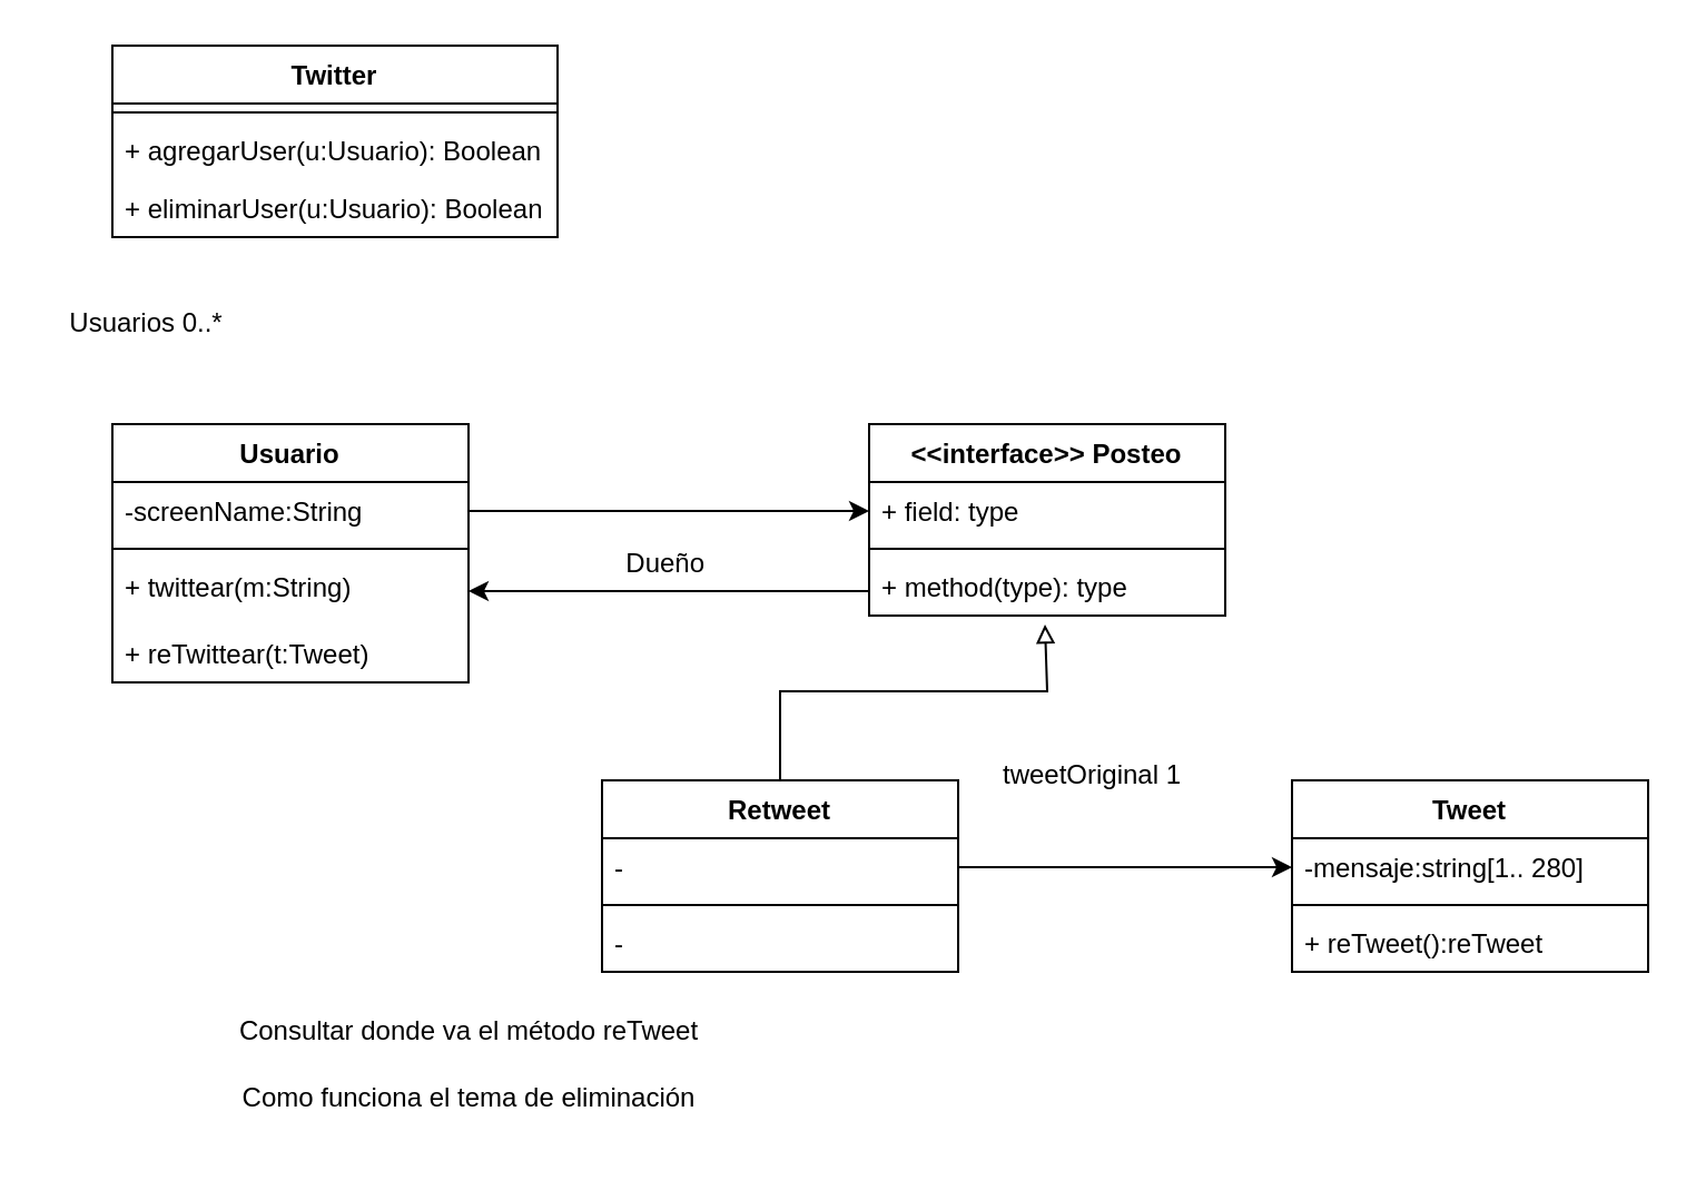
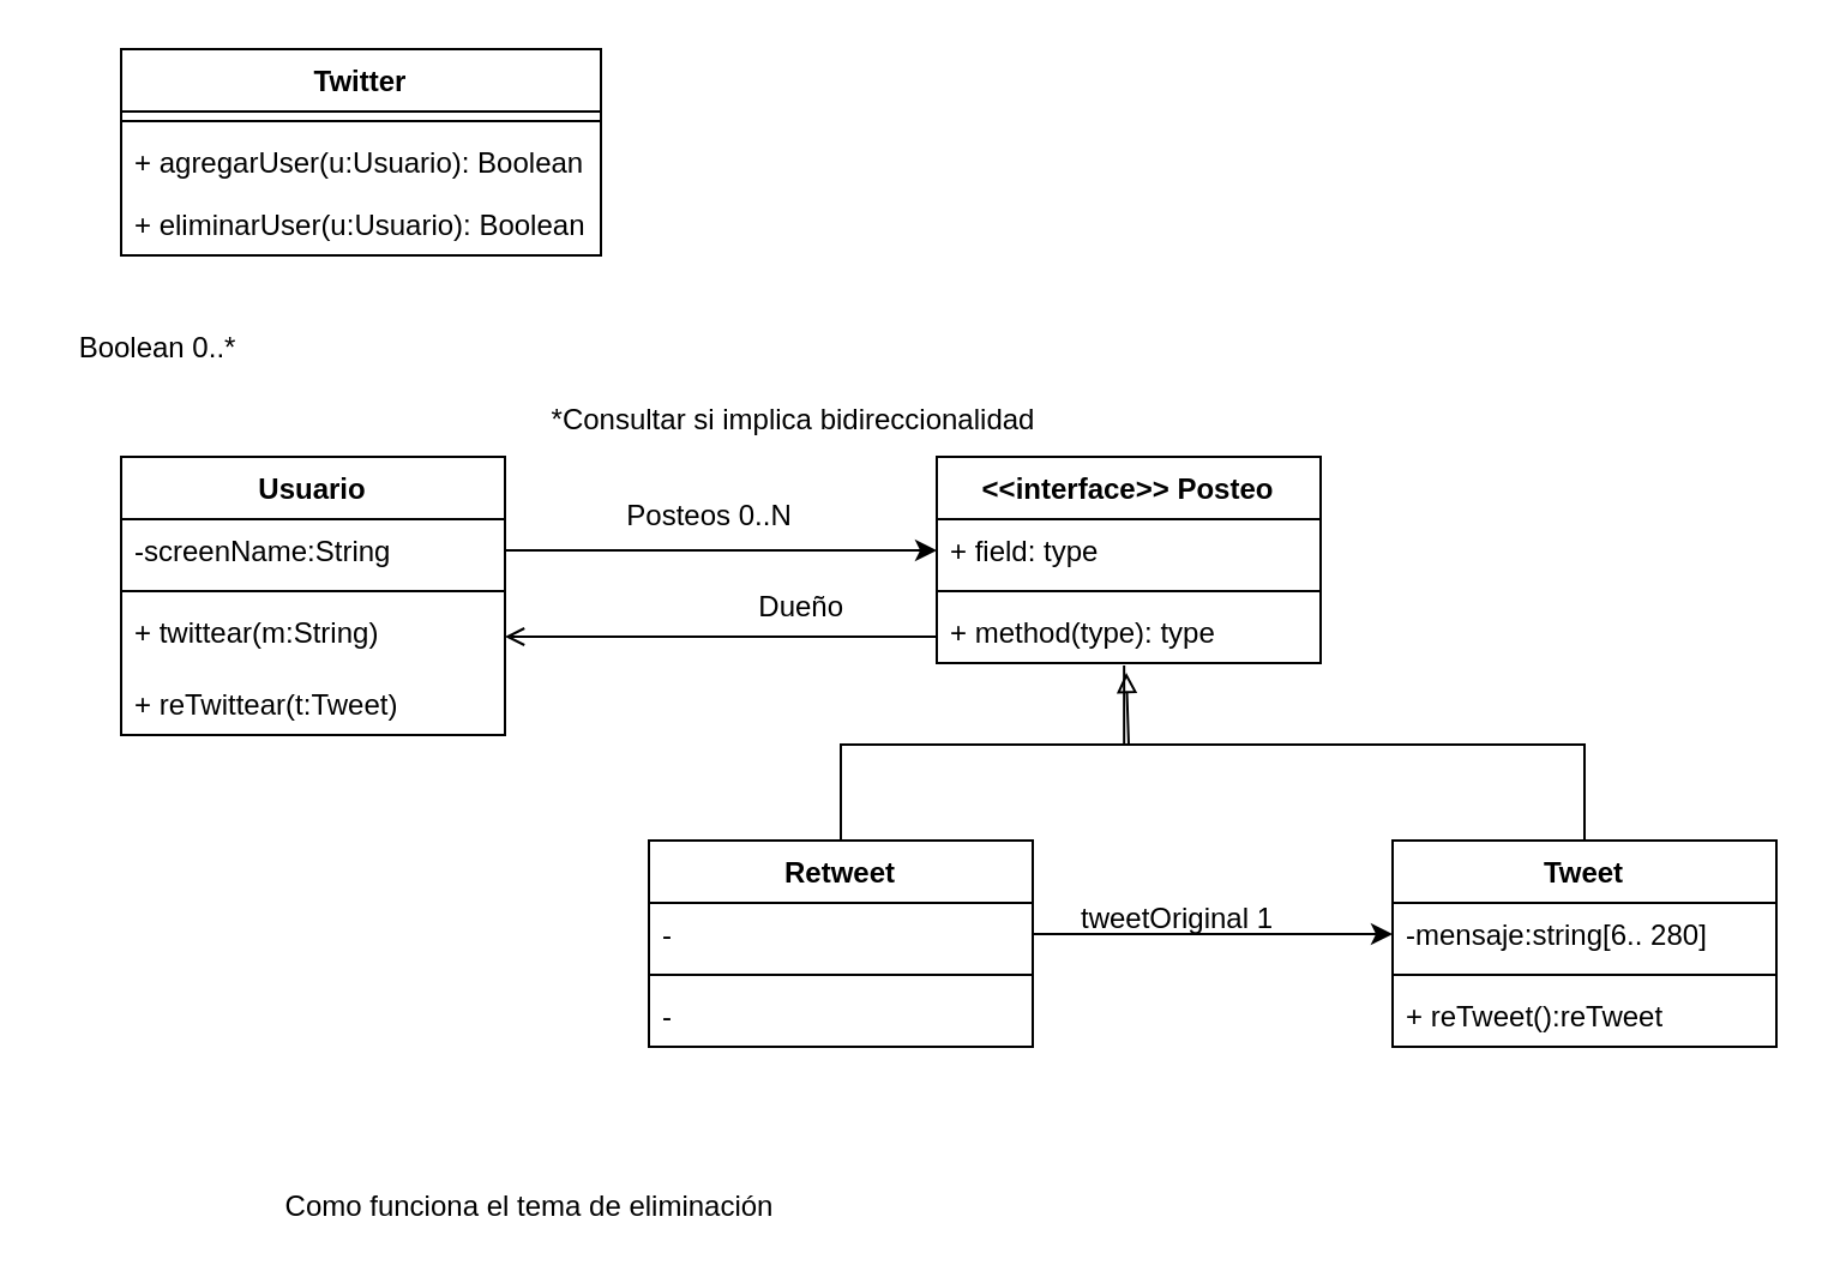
  <mxCell id="0" />
  <mxCell id="1" parent="0" />
  <mxCell id="2" value="Usuario" style="swimlane;fontStyle=1;align=center;verticalAlign=top;childLayout=stackLayout;horizontal=1;startSize=26;horizontalStack=0;resizeParent=1;resizeParentMax=0;resizeLast=0;collapsible=1;marginBottom=0;whiteSpace=wrap;html=1;" parent="1" vertex="1"><mxGeometry x="50" y="190" width="160" height="116" as="geometry" /></mxCell>
  <mxCell id="3" value="-screenName:String" style="text;strokeColor=none;fillColor=none;align=left;verticalAlign=top;spacingLeft=4;spacingRight=4;overflow=hidden;rotatable=0;points=[[0,0.5],[1,0.5]];portConstraint=eastwest;whiteSpace=wrap;html=1;" parent="2" vertex="1"><mxGeometry y="26" width="160" height="26" as="geometry" /></mxCell>
  <mxCell id="4" value="" style="line;strokeWidth=1;fillColor=none;align=left;verticalAlign=middle;spacingTop=-1;spacingLeft=3;spacingRight=3;rotatable=0;labelPosition=right;points=[];portConstraint=eastwest;strokeColor=inherit;" parent="2" vertex="1"><mxGeometry y="52" width="160" height="8" as="geometry" /></mxCell>
  <mxCell id="5" value="+ twittear(m:String)" style="text;strokeColor=none;fillColor=none;align=left;verticalAlign=top;spacingLeft=4;spacingRight=4;overflow=hidden;rotatable=0;points=[[0,0.5],[1,0.5]];portConstraint=eastwest;whiteSpace=wrap;html=1;" parent="2" vertex="1"><mxGeometry y="60" width="160" height="30" as="geometry" /></mxCell>
  <mxCell id="6" value="+ reTwittear(t:Tweet)" style="text;strokeColor=none;fillColor=none;align=left;verticalAlign=top;spacingLeft=4;spacingRight=4;overflow=hidden;rotatable=0;points=[[0,0.5],[1,0.5]];portConstraint=eastwest;whiteSpace=wrap;html=1;" vertex="1" parent="2"><mxGeometry y="90" width="160" height="26" as="geometry" /></mxCell>
  <mxCell id="7" value="&amp;lt;&amp;lt;interface&amp;gt;&amp;gt;&amp;nbsp;&lt;span style=&quot;background-color: initial;&quot;&gt;Posteo&lt;/span&gt;" style="swimlane;fontStyle=1;align=center;verticalAlign=top;childLayout=stackLayout;horizontal=1;startSize=26;horizontalStack=0;resizeParent=1;resizeParentMax=0;resizeLast=0;collapsible=1;marginBottom=0;whiteSpace=wrap;html=1;" parent="1" vertex="1"><mxGeometry x="390" y="190" width="160" height="86" as="geometry" /></mxCell>
  <mxCell id="8" value="+ field: type" style="text;strokeColor=none;fillColor=none;align=left;verticalAlign=top;spacingLeft=4;spacingRight=4;overflow=hidden;rotatable=0;points=[[0,0.5],[1,0.5]];portConstraint=eastwest;whiteSpace=wrap;html=1;" parent="7" vertex="1"><mxGeometry y="26" width="160" height="26" as="geometry" /></mxCell>
  <mxCell id="9" value="" style="line;strokeWidth=1;fillColor=none;align=left;verticalAlign=middle;spacingTop=-1;spacingLeft=3;spacingRight=3;rotatable=0;labelPosition=right;points=[];portConstraint=eastwest;strokeColor=inherit;" parent="7" vertex="1"><mxGeometry y="52" width="160" height="8" as="geometry" /></mxCell>
  <mxCell id="10" value="+ method(type): type" style="text;strokeColor=none;fillColor=none;align=left;verticalAlign=top;spacingLeft=4;spacingRight=4;overflow=hidden;rotatable=0;points=[[0,0.5],[1,0.5]];portConstraint=eastwest;whiteSpace=wrap;html=1;" parent="7" vertex="1"><mxGeometry y="60" width="160" height="26" as="geometry" /></mxCell>
  <mxCell id="11" value="Retweet" style="swimlane;fontStyle=1;align=center;verticalAlign=top;childLayout=stackLayout;horizontal=1;startSize=26;horizontalStack=0;resizeParent=1;resizeParentMax=0;resizeLast=0;collapsible=1;marginBottom=0;whiteSpace=wrap;html=1;" parent="1" vertex="1"><mxGeometry x="270" y="350" width="160" height="86" as="geometry" /></mxCell>
  <mxCell id="12" value="-" style="text;strokeColor=none;fillColor=none;align=left;verticalAlign=top;spacingLeft=4;spacingRight=4;overflow=hidden;rotatable=0;points=[[0,0.5],[1,0.5]];portConstraint=eastwest;whiteSpace=wrap;html=1;" parent="11" vertex="1"><mxGeometry y="26" width="160" height="26" as="geometry" /></mxCell>
  <mxCell id="13" value="" style="line;strokeWidth=1;fillColor=none;align=left;verticalAlign=middle;spacingTop=-1;spacingLeft=3;spacingRight=3;rotatable=0;labelPosition=right;points=[];portConstraint=eastwest;strokeColor=inherit;" parent="11" vertex="1"><mxGeometry y="52" width="160" height="8" as="geometry" /></mxCell>
  <mxCell id="14" value="-" style="text;strokeColor=none;fillColor=none;align=left;verticalAlign=top;spacingLeft=4;spacingRight=4;overflow=hidden;rotatable=0;points=[[0,0.5],[1,0.5]];portConstraint=eastwest;whiteSpace=wrap;html=1;" parent="11" vertex="1"><mxGeometry y="60" width="160" height="26" as="geometry" /></mxCell>
  <mxCell id="15" style="edgeStyle=orthogonalEdgeStyle;rounded=0;orthogonalLoop=1;jettySize=auto;html=1;exitX=1;exitY=0.5;exitDx=0;exitDy=0;entryX=0;entryY=0.5;entryDx=0;entryDy=0;endArrow=classic;endFill=1;" parent="1" source="3" edge="1"><mxGeometry relative="1" as="geometry"><mxPoint x="390" y="229" as="targetPoint" /></mxGeometry></mxCell>
  <mxCell id="16" value="Tweet" style="swimlane;fontStyle=1;align=center;verticalAlign=top;childLayout=stackLayout;horizontal=1;startSize=26;horizontalStack=0;resizeParent=1;resizeParentMax=0;resizeLast=0;collapsible=1;marginBottom=0;whiteSpace=wrap;html=1;" parent="1" vertex="1"><mxGeometry x="580" y="350" width="160" height="86" as="geometry" /></mxCell>
- <mxCell id="17" value="-mensaje:string[1.. 280]" style="text;strokeColor=none;fillColor=none;align=left;verticalAlign=top;spacingLeft=4;spacingRight=4;overflow=hidden;rotatable=0;points=[[0,0.5],[1,0.5]];portConstraint=eastwest;whiteSpace=wrap;html=1;" parent="16" vertex="1"><mxGeometry y="26" width="160" height="26" as="geometry" /></mxCell>
+ <mxCell id="17" value="-mensaje:string[6.. 280]" style="text;strokeColor=none;fillColor=none;align=left;verticalAlign=top;spacingLeft=4;spacingRight=4;overflow=hidden;rotatable=0;points=[[0,0.5],[1,0.5]];portConstraint=eastwest;whiteSpace=wrap;html=1;" parent="16" vertex="1"><mxGeometry y="26" width="160" height="26" as="geometry" /></mxCell>
  <mxCell id="18" value="" style="line;strokeWidth=1;fillColor=none;align=left;verticalAlign=middle;spacingTop=-1;spacingLeft=3;spacingRight=3;rotatable=0;labelPosition=right;points=[];portConstraint=eastwest;strokeColor=inherit;" parent="16" vertex="1"><mxGeometry y="52" width="160" height="8" as="geometry" /></mxCell>
  <mxCell id="19" value="+ reTweet():reTweet" style="text;strokeColor=none;fillColor=none;align=left;verticalAlign=top;spacingLeft=4;spacingRight=4;overflow=hidden;rotatable=0;points=[[0,0.5],[1,0.5]];portConstraint=eastwest;whiteSpace=wrap;html=1;" parent="16" vertex="1"><mxGeometry y="60" width="160" height="26" as="geometry" /></mxCell>
  <mxCell id="20" style="edgeStyle=orthogonalEdgeStyle;rounded=0;orthogonalLoop=1;jettySize=auto;html=1;exitX=1;exitY=0.5;exitDx=0;exitDy=0;entryX=0;entryY=0.5;entryDx=0;entryDy=0;" parent="1" source="12" target="17" edge="1"><mxGeometry relative="1" as="geometry"><mxPoint x="580" y="415" as="targetPoint" /></mxGeometry></mxCell>
- <mxCell id="21" value="tweetOriginal 1&lt;div&gt;&lt;br&gt;&lt;/div&gt;" style="text;html=1;align=center;verticalAlign=middle;resizable=0;points=[];autosize=1;strokeColor=none;fillColor=none;" parent="1" vertex="1"><mxGeometry x="440" y="335" width="100" height="40" as="geometry" /></mxCell>
- <mxCell id="23" style="edgeStyle=orthogonalEdgeStyle;rounded=0;orthogonalLoop=1;jettySize=auto;html=1;exitX=0;exitY=0.5;exitDx=0;exitDy=0;entryX=1;entryY=0.5;entryDx=0;entryDy=0;" parent="1" source="10" target="5" edge="1"><mxGeometry relative="1" as="geometry"><Array as="points"><mxPoint x="390" y="265" /></Array></mxGeometry></mxCell>
- <mxCell id="24" value="Dueño&amp;nbsp;" style="text;html=1;align=center;verticalAlign=middle;resizable=0;points=[];autosize=1;strokeColor=none;fillColor=none;" parent="1" vertex="1"><mxGeometry x="270" y="238" width="60" height="30" as="geometry" /></mxCell>
+ <mxCell id="21" value="tweetOriginal 1&lt;div&gt;&lt;br&gt;&lt;/div&gt;" style="text;html=1;align=center;verticalAlign=middle;resizable=0;points=[];autosize=1;strokeColor=none;fillColor=none;" parent="1" vertex="1"><mxGeometry x="440" y="370" width="100" height="40" as="geometry" /></mxCell>
+ <mxCell id="22" value="Posteos 0..N" style="text;html=1;align=center;verticalAlign=middle;resizable=0;points=[];autosize=1;strokeColor=none;fillColor=none;" parent="1" vertex="1"><mxGeometry x="250" y="200" width="90" height="30" as="geometry" /></mxCell>
+ <mxCell id="23" style="edgeStyle=orthogonalEdgeStyle;rounded=0;orthogonalLoop=1;jettySize=auto;html=1;exitX=0;exitY=0.5;exitDx=0;exitDy=0;entryX=1;entryY=0.5;entryDx=0;entryDy=0;endArrow=open;" parent="1" source="10" target="5" edge="1"><mxGeometry relative="1" as="geometry"><Array as="points"><mxPoint x="390" y="265" /></Array></mxGeometry></mxCell>
+ <mxCell id="24" value="Dueño&amp;nbsp;" style="text;html=1;align=center;verticalAlign=middle;resizable=0;points=[];autosize=1;strokeColor=none;fillColor=none;" parent="1" vertex="1"><mxGeometry x="305" y="238" width="60" height="30" as="geometry" /></mxCell>
+ <mxCell id="25" value="*Consultar si implica bidireccionalidad" style="text;html=1;align=center;verticalAlign=middle;resizable=0;points=[];autosize=1;strokeColor=none;fillColor=none;" parent="1" vertex="1"><mxGeometry x="220" y="160" width="220" height="30" as="geometry" /></mxCell>
  <mxCell id="26" style="edgeStyle=orthogonalEdgeStyle;rounded=0;orthogonalLoop=1;jettySize=auto;html=1;exitX=0.5;exitY=0;exitDx=0;exitDy=0;endArrow=block;endFill=0;" parent="1" source="11" edge="1"><mxGeometry relative="1" as="geometry"><mxPoint x="469" y="280" as="targetPoint" /><Array as="points"><mxPoint x="350" y="310" /><mxPoint x="470" y="310" /></Array></mxGeometry></mxCell>
+ <mxCell id="27" style="edgeStyle=orthogonalEdgeStyle;rounded=0;orthogonalLoop=1;jettySize=auto;html=1;exitX=0.5;exitY=0;exitDx=0;exitDy=0;entryX=0.488;entryY=1.038;entryDx=0;entryDy=0;entryPerimeter=0;endArrow=none;endFill=0;" parent="1" source="16" target="10" edge="1"><mxGeometry relative="1" as="geometry"><Array as="points"><mxPoint x="660" y="310" /><mxPoint x="468" y="310" /></Array></mxGeometry></mxCell>
  <mxCell id="28" value="Twitter" style="swimlane;fontStyle=1;align=center;verticalAlign=top;childLayout=stackLayout;horizontal=1;startSize=26;horizontalStack=0;resizeParent=1;resizeParentMax=0;resizeLast=0;collapsible=1;marginBottom=0;whiteSpace=wrap;html=1;" parent="1" vertex="1"><mxGeometry x="50" y="20" width="200" height="86" as="geometry" /></mxCell>
  <mxCell id="29" value="" style="line;strokeWidth=1;fillColor=none;align=left;verticalAlign=middle;spacingTop=-1;spacingLeft=3;spacingRight=3;rotatable=0;labelPosition=right;points=[];portConstraint=eastwest;strokeColor=inherit;" parent="28" vertex="1"><mxGeometry y="26" width="200" height="8" as="geometry" /></mxCell>
  <mxCell id="30" value="+ agregarUser(u:Usuario): Boolean" style="text;strokeColor=none;fillColor=none;align=left;verticalAlign=top;spacingLeft=4;spacingRight=4;overflow=hidden;rotatable=0;points=[[0,0.5],[1,0.5]];portConstraint=eastwest;whiteSpace=wrap;html=1;" parent="28" vertex="1"><mxGeometry y="34" width="200" height="26" as="geometry" /></mxCell>
  <mxCell id="31" value="+ eliminarUser(u:Usuario): Boolean" style="text;strokeColor=none;fillColor=none;align=left;verticalAlign=top;spacingLeft=4;spacingRight=4;overflow=hidden;rotatable=0;points=[[0,0.5],[1,0.5]];portConstraint=eastwest;whiteSpace=wrap;html=1;" parent="28" vertex="1"><mxGeometry y="60" width="200" height="26" as="geometry" /></mxCell>
- <mxCell id="32" value="Usuarios 0..*" style="text;html=1;align=center;verticalAlign=middle;resizable=0;points=[];autosize=1;strokeColor=none;fillColor=none;" parent="1" vertex="1"><mxGeometry x="20" y="130" width="90" height="30" as="geometry" /></mxCell>
- <mxCell id="33" value="Consultar donde va el método reTweet" style="text;html=1;align=center;verticalAlign=middle;resizable=0;points=[];autosize=1;strokeColor=none;fillColor=none;" vertex="1" parent="1"><mxGeometry x="95" y="448" width="230" height="30" as="geometry" /></mxCell>
- <mxCell id="34" value="Como funciona el tema de eliminación" style="text;html=1;align=center;verticalAlign=middle;resizable=0;points=[];autosize=1;strokeColor=none;fillColor=none;" vertex="1" parent="1"><mxGeometry x="95" y="478" width="230" height="30" as="geometry" /></mxCell>
+ <mxCell id="32" value="Boolean 0..*" style="text;html=1;align=center;verticalAlign=middle;resizable=0;points=[];autosize=1;strokeColor=none;fillColor=none;" parent="1" vertex="1"><mxGeometry x="20" y="130" width="90" height="30" as="geometry" /></mxCell>
+ <mxCell id="34" value="Como funciona el tema de eliminación" style="text;html=1;align=center;verticalAlign=middle;resizable=0;points=[];autosize=1;strokeColor=none;fillColor=none;" vertex="1" parent="1"><mxGeometry x="105" y="488" width="230" height="30" as="geometry" /></mxCell>
